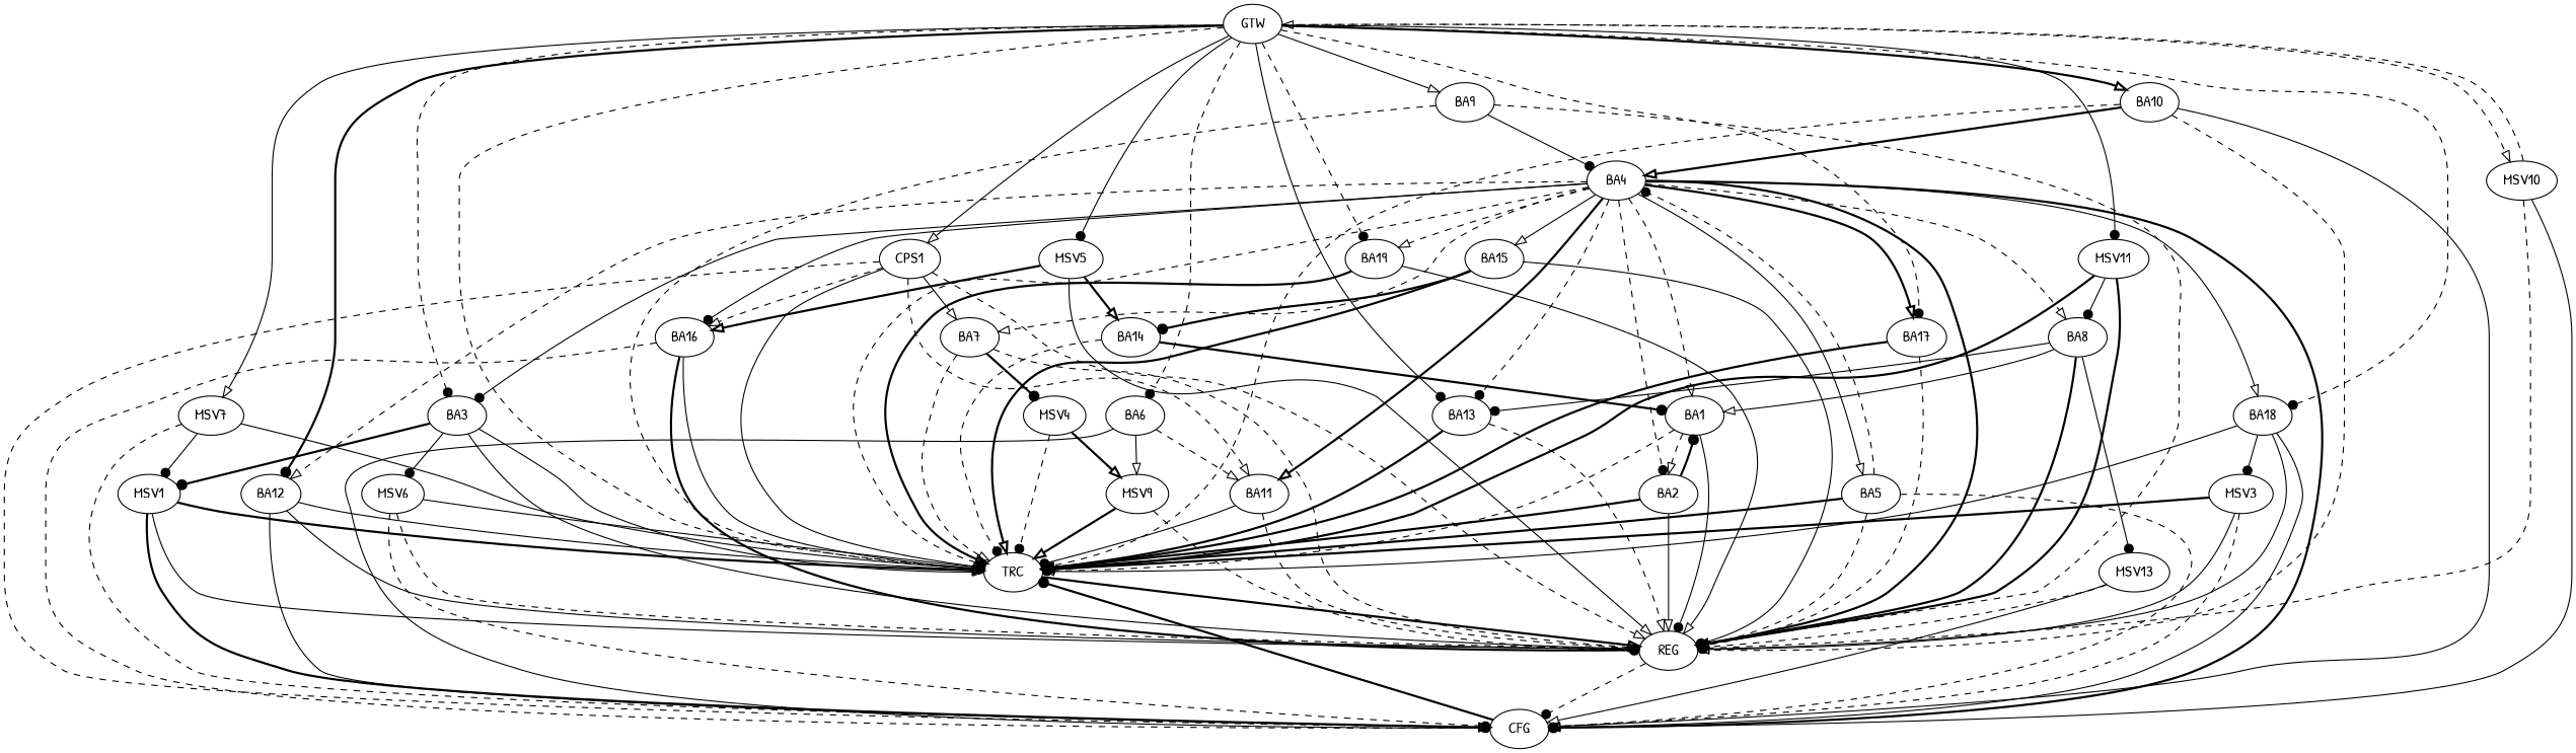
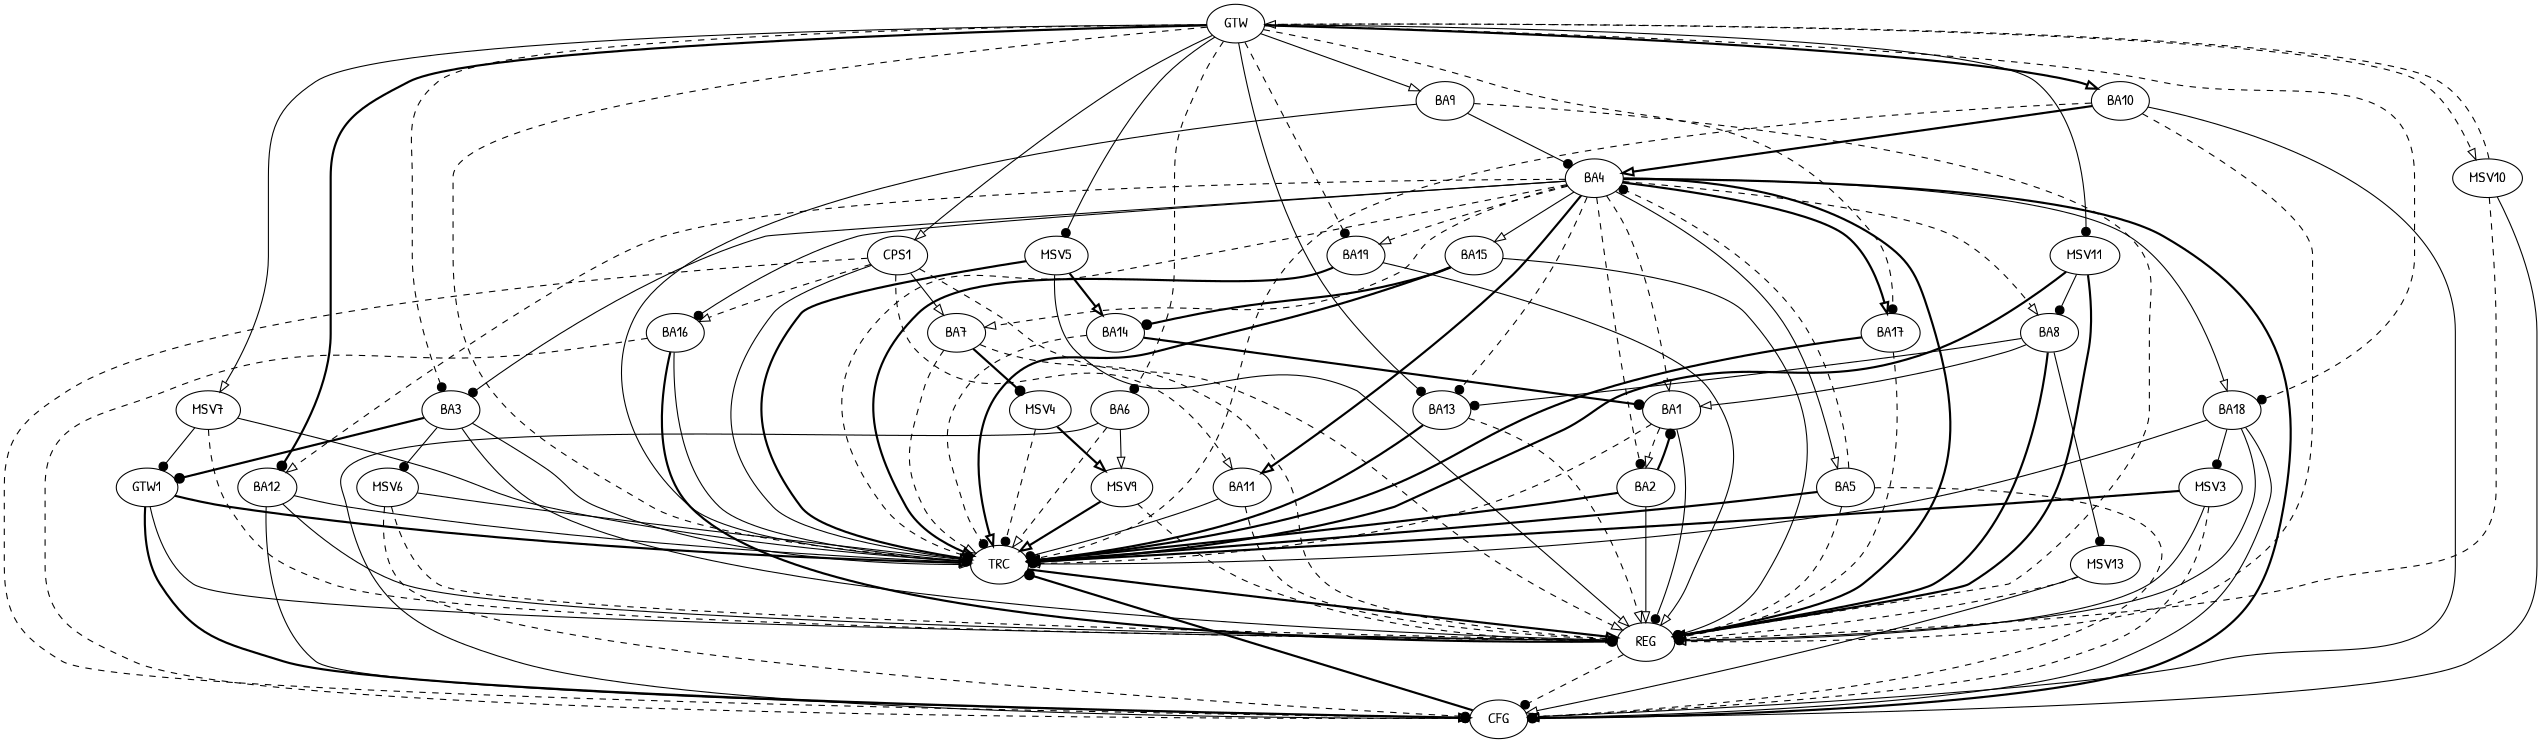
  strict digraph {
    fontname="Patrick Hand"
    node [fontname="Patrick Hand"]
    edge [arrowhead=onormal fontname="Patrick Hand" style=dashed]
    n1 [label=BA1]
    n2 [label=BA2]
    n3 [label=REG]
    n4 [label=TRC]
    n5 [label=CFG]
    n6 [label=BA3]
-   n7 [label=MSV1]
+   n7 [label=GTW1]
    n8 [label=MSV6]
    n9 [label=BA4]
    n10 [label=BA5]
    n11 [label=BA7]
    n12 [label=BA8]
    n13 [label=BA11]
    n14 [label=BA12]
    n15 [label=BA13]
    n16 [label=BA15]
    n17 [label=BA16]
    n18 [label=BA17]
    n19 [label=BA18]
    n20 [label=BA19]
    n21 [label=MSV4]
    n22 [label=MSV13]
    n23 [label=BA14]
    n24 [label=MSV3]
    n25 [label=BA6]
    n26 [label=MSV9]
    n27 [label=BA9]
    n28 [label=BA10]
    n29 [label=CPS1]
    n30 [label=GTW]
    n31 [label=MSV5]
    n32 [label=MSV7]
    n33 [label=MSV10]
    n34 [label=MSV11]
    n1 -> n2
    n1 -> n3 [arrowhead=dot style=solid]
    n1 -> n4 [arrowhead=dot]
    n2 -> n1 [arrowhead=dot style=bold]
    n2 -> n3 [style=solid]
    n2 -> n4 [style=bold]
    n3 -> n5 [arrowhead=dot]
    n4 -> n3 [style=bold]
    n5 -> n4 [arrowhead=dot style=bold]
    n6 -> n3 [arrowhead=dot style=solid]
    n6 -> n4 [style=solid]
    n6 -> n7 [arrowhead=dot style=bold]
    n6 -> n8 [arrowhead=dot style=solid]
    n7 -> n3 [arrowhead=dot style=solid]
    n7 -> n4 [style=bold]
    n7 -> n5 [style=bold]
    n8 -> n3 [arrowhead=dot]
    n8 -> n4 [arrowhead=dot style=solid]
    n8 -> n5 [arrowhead=dot]
    n9 -> n1
    n9 -> n2 [arrowhead=dot]
    n9 -> n3 [style=bold]
    n9 -> n4 [arrowhead=dot]
    n9 -> n5 [arrowhead=dot style=bold]
    n9 -> n6 [arrowhead=dot style=solid]
    n9 -> n10 [style=solid]
    n9 -> n11
    n9 -> n12
    n9 -> n13 [style=bold]
    n9 -> n14
    n9 -> n15 [arrowhead=dot]
    n9 -> n16 [style=solid]
    n9 -> n17 [arrowhead=dot style=solid]
    n9 -> n18 [style=bold]
    n9 -> n19 [style=solid]
    n9 -> n20
    n10 -> n3 [arrowhead=dot]
    n10 -> n4 [style=bold]
    n10 -> n5
    n10 -> n9 [arrowhead=dot]
    n11 -> n3
    n11 -> n4
    n11 -> n21 [arrowhead=dot style=bold]
    n12 -> n1 [style=solid]
    n12 -> n3 [style=bold]
    n12 -> n15 [arrowhead=dot style=solid]
    n12 -> n22 [arrowhead=dot style=solid]
    n13 -> n3
    n13 -> n4 [arrowhead=dot style=solid]
    n14 -> n3 [arrowhead=dot style=solid]
    n14 -> n4 [style=solid]
    n14 -> n5 [arrowhead=dot style=solid]
    n15 -> n3
    n15 -> n4 [style=bold]
    n16 -> n3 [arrowhead=dot style=solid]
    n16 -> n4 [style=bold]
    n16 -> n23 [arrowhead=dot style=bold]
    n17 -> n3 [arrowhead=dot style=bold]
    n17 -> n4 [style=solid]
    n17 -> n5 [arrowhead=dot]
    n18 -> n3 [arrowhead=dot]
    n18 -> n4 [style=bold]
    n19 -> n3 [arrowhead=dot style=solid]
    n19 -> n4 [style=solid]
    n19 -> n5 [style=solid]
    n19 -> n24 [arrowhead=dot style=solid]
    n20 -> n3 [style=solid]
    n20 -> n4 [style=bold]
    n21 -> n4 [arrowhead=dot]
    n21 -> n26 [style=bold]
    n22 -> n3
    n22 -> n5 [style=solid]
    n23 -> n1 [arrowhead=dot style=bold]
    n23 -> n4 [arrowhead=dot]
    n24 -> n3 [style=solid]
    n24 -> n4 [arrowhead=dot style=bold]
    n24 -> n5
-   n25 -> n13
+   n25 -> n4
    n25 -> n5 [arrowhead=dot style=solid]
    n25 -> n26 [style=solid]
    n26 -> n3 [arrowhead=dot]
    n26 -> n4 [style=bold]
    n27 -> n3 [arrowhead=dot]
-   n27 -> n4 [arrowhead=dot]
+   n27 -> n4 [arrowhead=dot style=solid]
    n27 -> n9 [arrowhead=dot style=solid]
    n28 -> n3
    n28 -> n4
    n28 -> n5 [style=solid]
    n28 -> n9 [style=bold]
    n29 -> n3
    n29 -> n4 [style=solid]
    n29 -> n5
    n29 -> n11 [style=solid]
    n29 -> n13
    n29 -> n17
    n30 -> n4
    n30 -> n6 [arrowhead=dot]
    n30 -> n14 [arrowhead=dot style=bold]
    n30 -> n15 [arrowhead=dot style=solid]
    n30 -> n18 [arrowhead=dot]
    n30 -> n19 [arrowhead=dot]
    n30 -> n20 [arrowhead=dot]
    n30 -> n25 [arrowhead=dot]
    n30 -> n27 [style=solid]
    n30 -> n28 [style=bold]
    n30 -> n29 [style=solid]
    n30 -> n31 [arrowhead=dot style=solid]
    n30 -> n32 [style=solid]
    n30 -> n33
    n30 -> n34 [arrowhead=dot style=solid]
    n31 -> n3 [style=solid]
-   n31 -> n17 [style=bold]
+   n31 -> n4 [style=bold]
    n31 -> n23 [style=bold]
-   n32 -> n5 [arrowhead=dot]
+   n32 -> n3 [arrowhead=dot]
    n32 -> n4 [arrowhead=dot style=solid]
    n32 -> n7 [arrowhead=dot style=solid]
    n33 -> n3 [arrowhead=dot]
    n33 -> n5 [style=solid]
    n33 -> n30
    n34 -> n3 [arrowhead=dot style=bold]
    n34 -> n4 [style=bold]
    n34 -> n12 [arrowhead=dot style=solid]
  }
